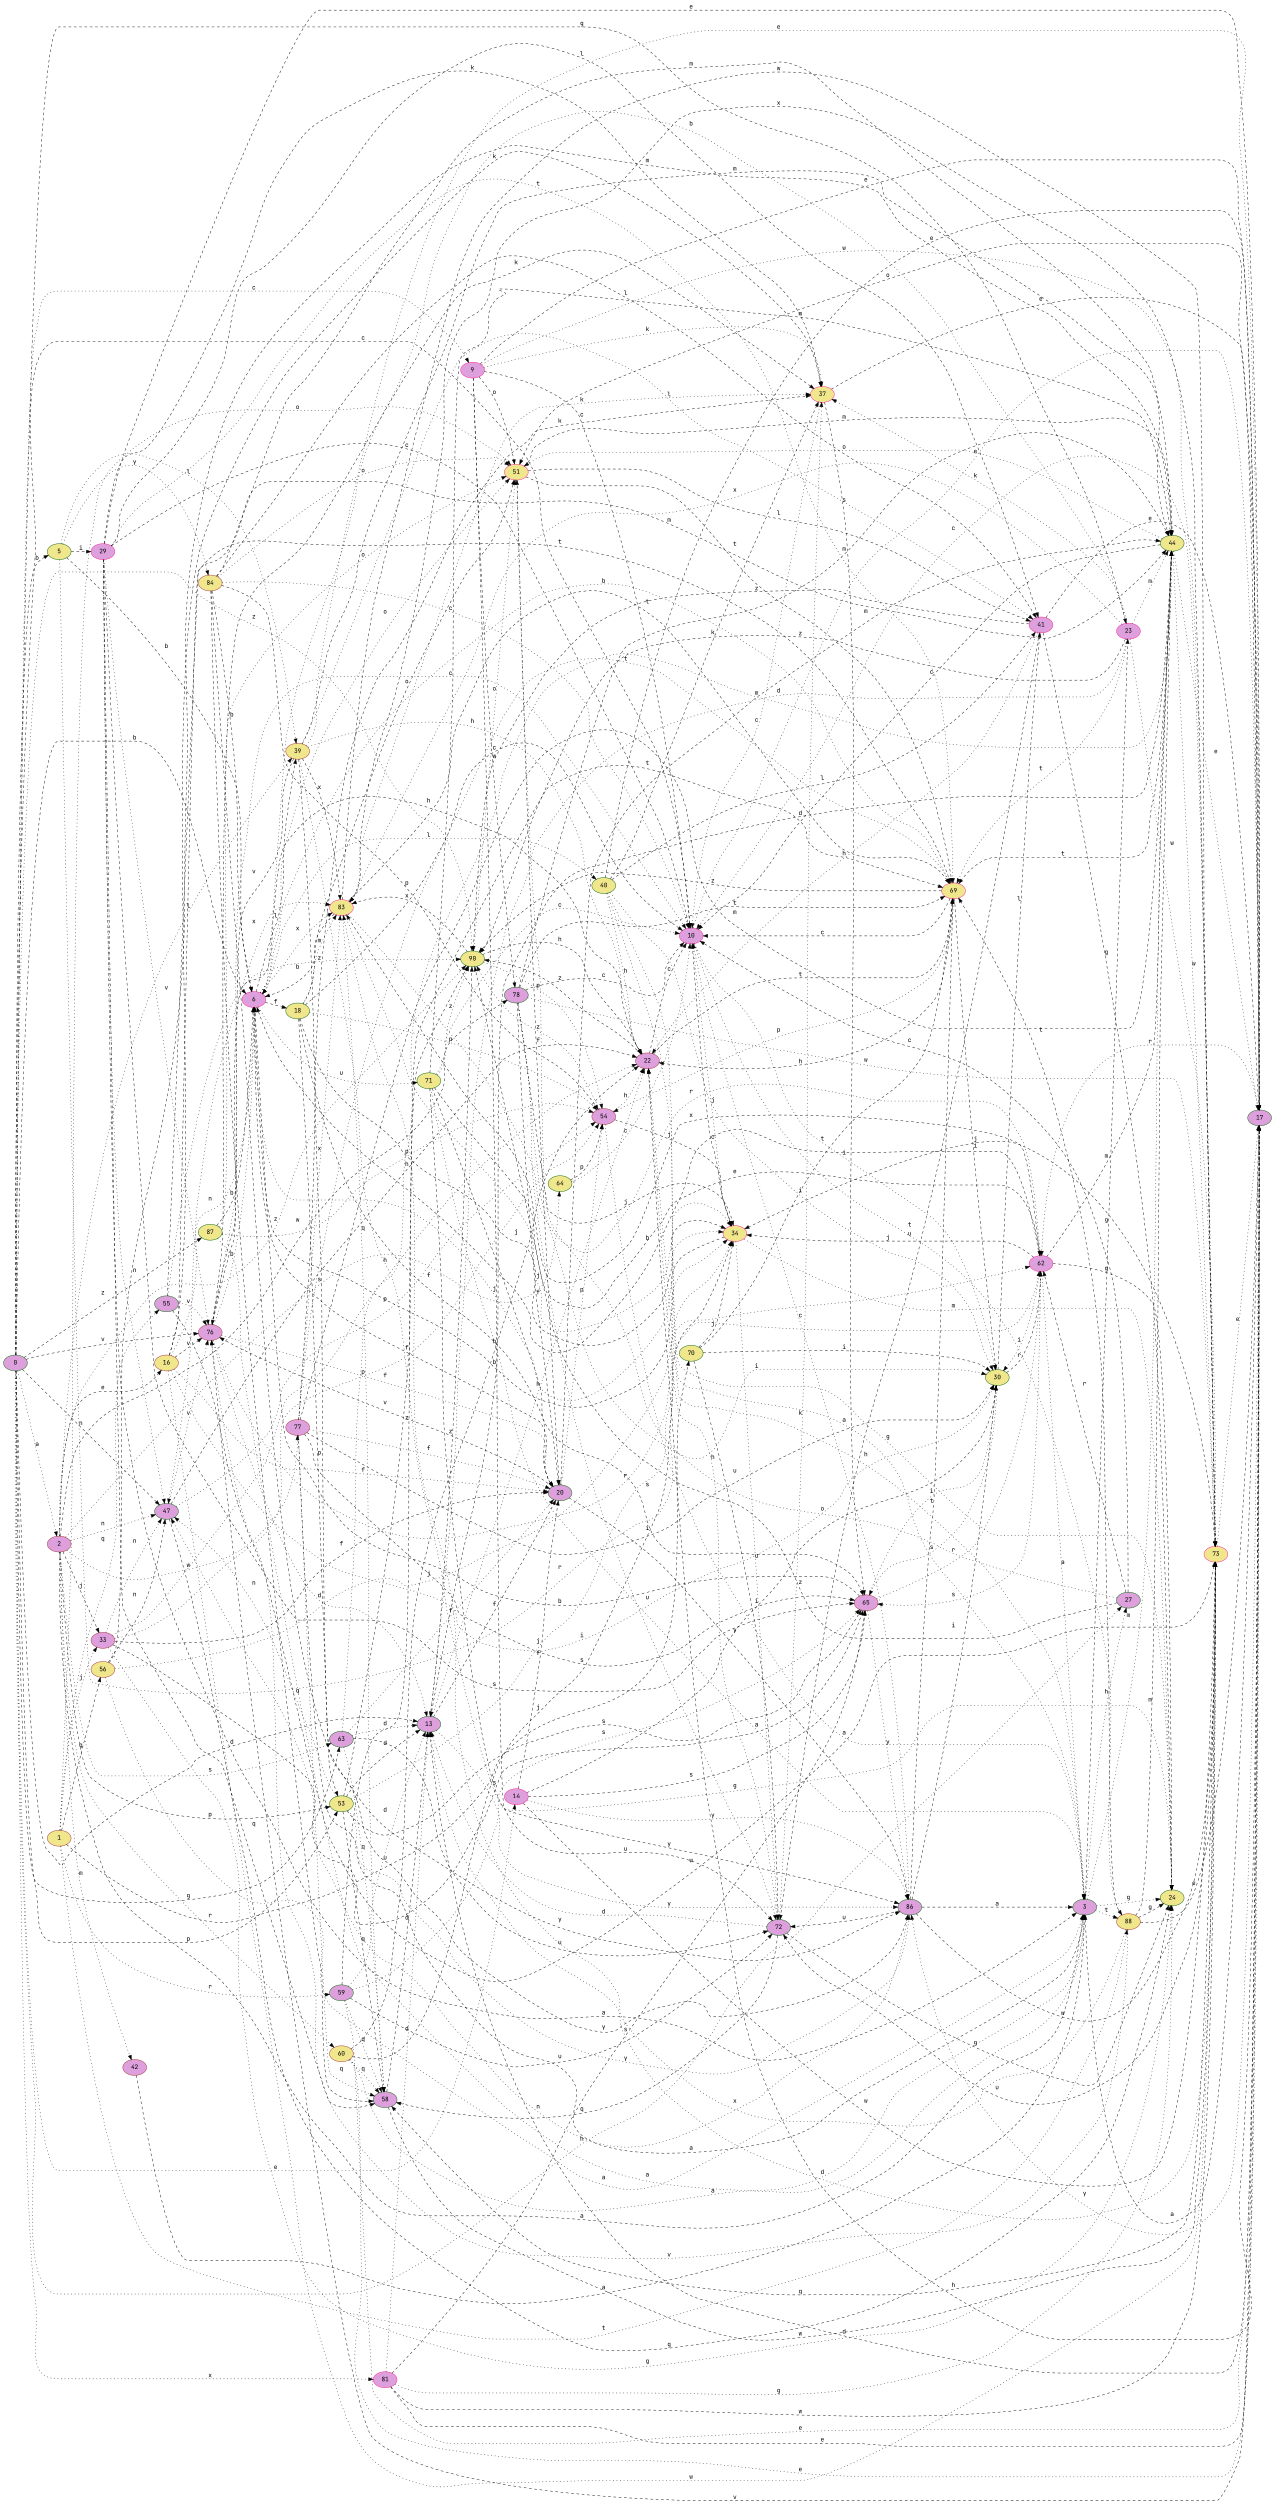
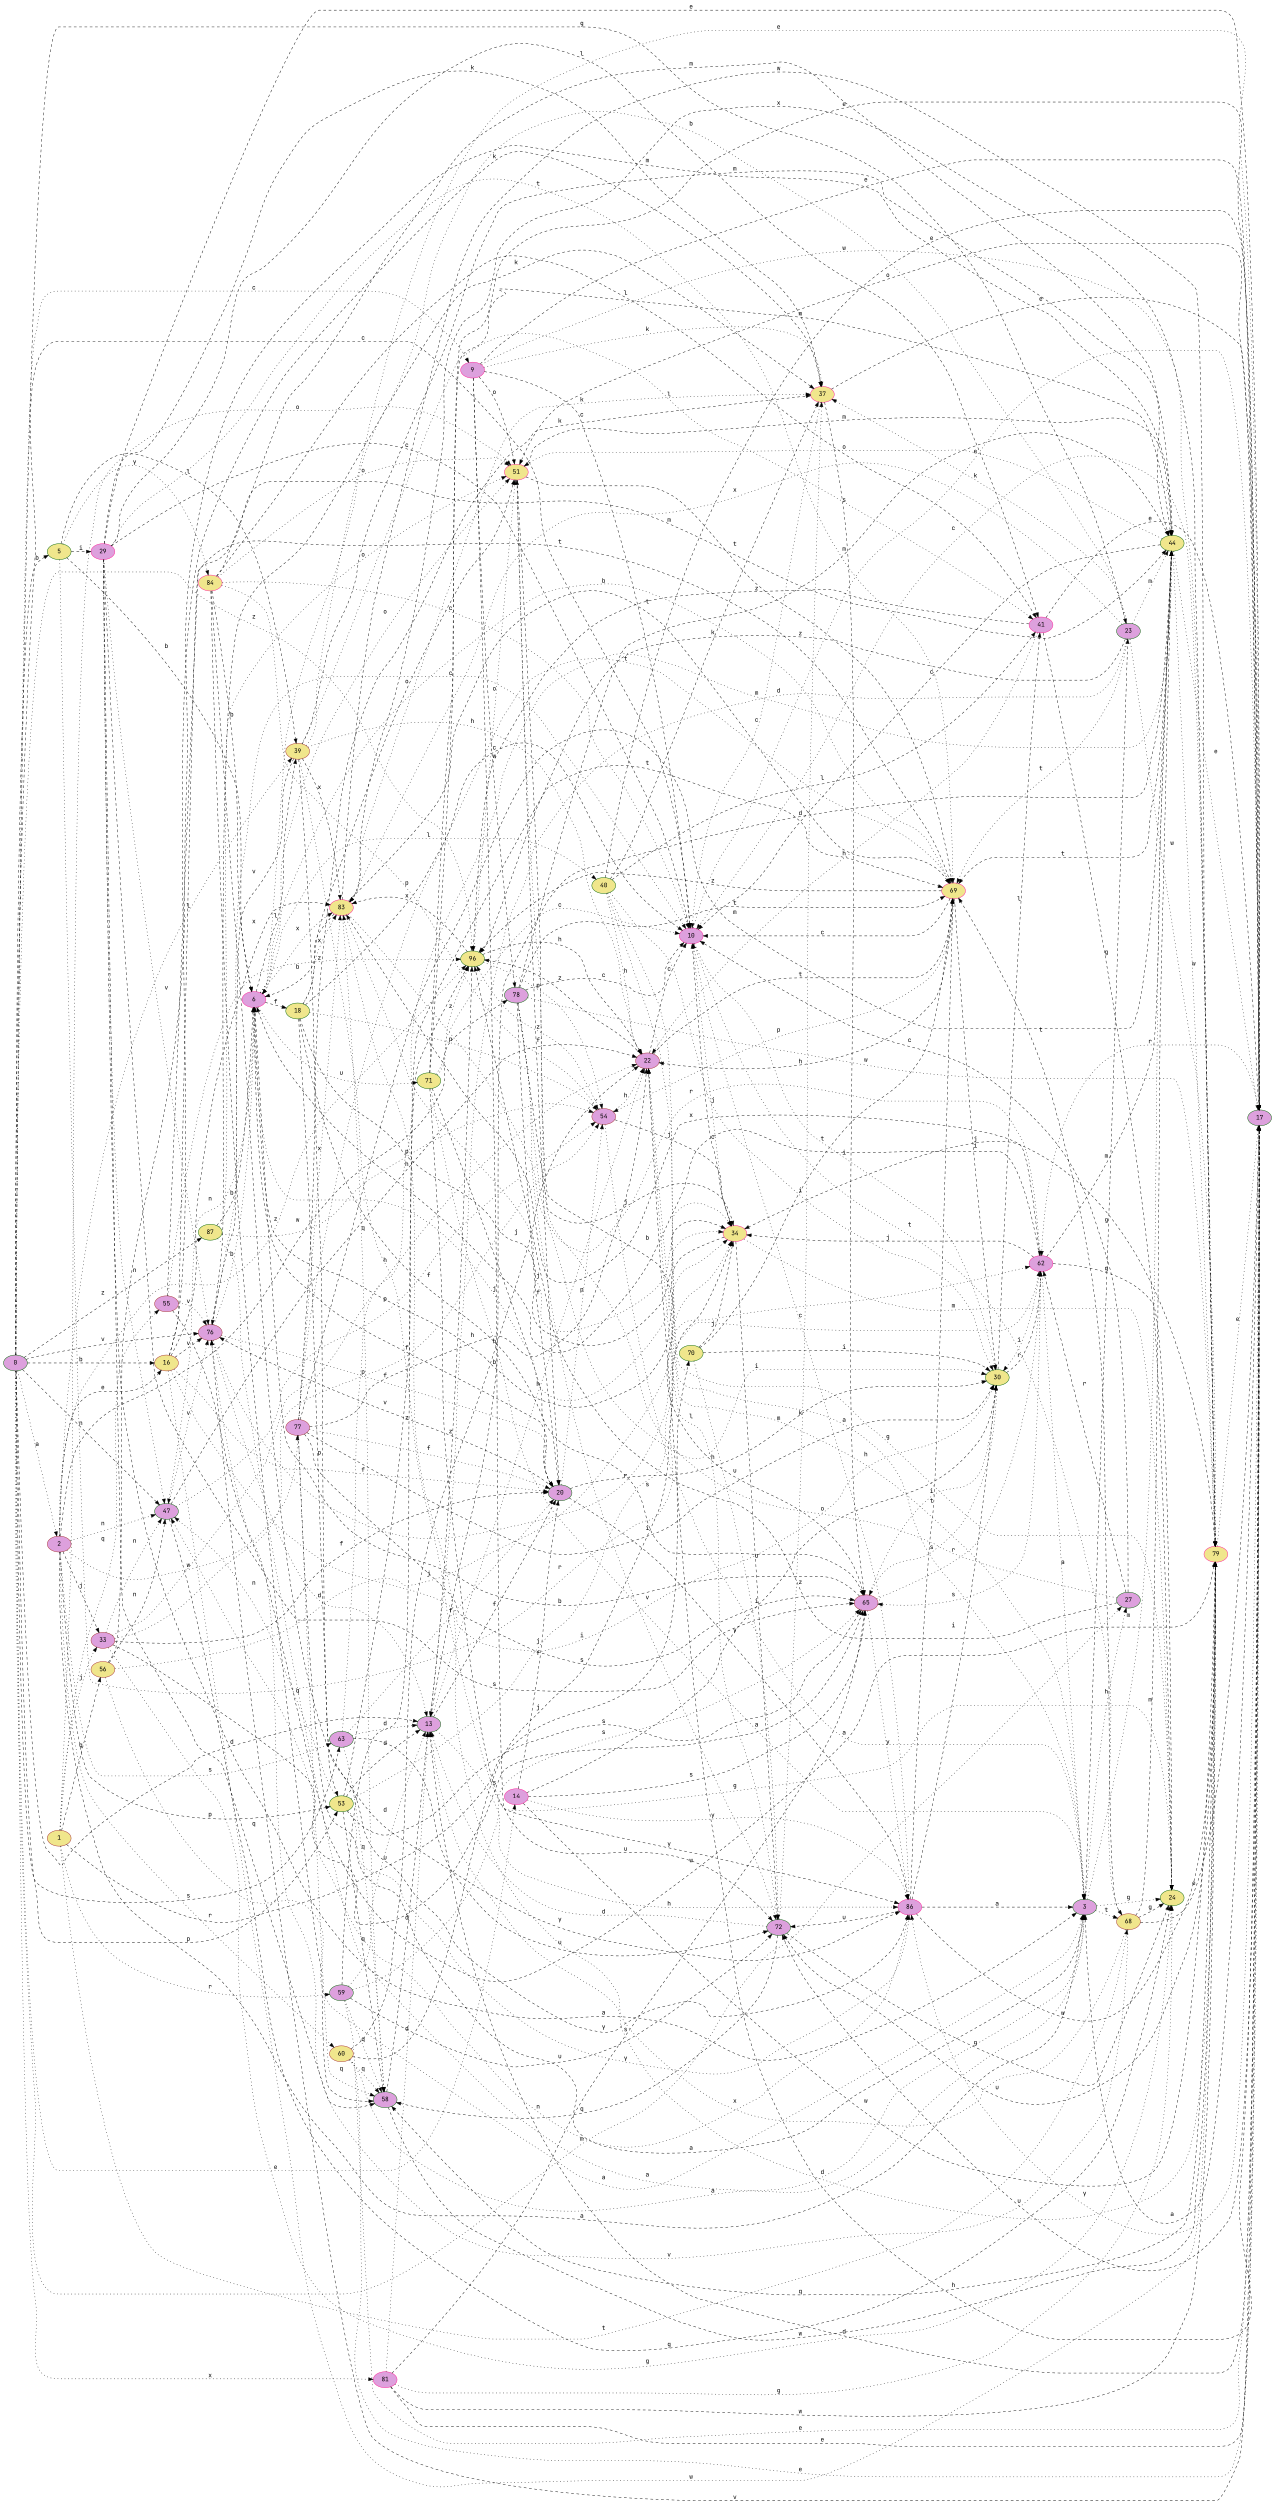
  strict digraph {
    fontname="JetBrains Mono"
    rankdir=LR
    node [color=darkgreen fillcolor=plum fontname="JetBrains Mono" style=filled]
    edge [fontname="JetBrains Mono" style=dashed]
    2 [color=brown]
    0
    5 [fillcolor=khaki]
    6 [color=deeppink]
    9 [color=deeppink]
    10 [color=deeppink]
    13
    14 [color=deeppink]
-   23 [color=deeppink]
+   23
    27
    47
    53 [fillcolor=khaki]
    63
    76 [color=brown]
    81 [color=deeppink]
    87 [fillcolor=khaki]
-   90 [fillcolor=khaki]
+   90 [fillcolor=khaki label=96]
    33 [color=brown]
    3
    16 [color=brown fillcolor=khaki]
    39 [color=brown fillcolor=khaki]
-   42 [color=brown]
    60 [color=brown fillcolor=khaki]
-   64 [fillcolor=khaki]
    77 [color=brown]
    78
    29 [color=deeppink]
    62 [color=deeppink]
-   84 [color=brown fillcolor=khaki]
+   84 [color=deeppink fillcolor=khaki]
    51 [color=deeppink fillcolor=khaki]
    18 [fillcolor=khaki]
    20
    34 [color=deeppink fillcolor=khaki]
    40 [fillcolor=khaki]
    71 [fillcolor=khaki]
    83 [color=deeppink fillcolor=khaki]
    17
    37 [color=deeppink fillcolor=khaki]
    72
-   79 [color=deeppink fillcolor=khaki label=73]
-   68 [color=brown fillcolor=khaki label=88]
+   79 [color=deeppink fillcolor=khaki]
+   68 [color=brown fillcolor=khaki]
    30 [fillcolor=khaki]
    n43 [color=brown label=22]
-   86
+   86 [color=deeppink]
    65 [color=brown]
    44 [fillcolor=khaki]
    69 [color=deeppink fillcolor=khaki]
    24 [fillcolor=khaki]
    54 [color=brown]
    58
    1 [color=brown fillcolor=khaki]
-   55
+   55 [color=brown]
    56 [color=brown fillcolor=khaki]
    59
    70 [fillcolor=khaki]
    41 [color=deeppink]
    2 -> 47 [label=n style=dotted]
    2 -> 53 [label=p]
    2 -> 63 [label=s style=dotted]
    2 -> 90 [label=z style=dotted]
    2 -> 33 [label=j]
    2 -> 3 [label=a]
    2 -> 16 [label=e]
    2 -> 39 [label=l style=dotted]
-   2 -> 42 [label=m style=dotted]
    2 -> 60 [label=r style=dotted]
-   2 -> 64 [label=s style=dotted]
    2 -> 77 [label=w style=dotted]
    2 -> 78 [label=w]
    0 -> 2 [label=a style=dotted]
    0 -> 5 [label=b]
-   0 -> 6 [label=b]
+   0 -> 16 [label=b]
    0 -> 9 [label=c style=dotted]
    0 -> 10 [label=c]
    0 -> 13 [label=d]
    0 -> 14 [label=e style=dotted]
    0 -> 23 [label=g]
-   0 -> 27 [label=h style=dotted]
+   0 -> 27 [label=m style=dotted]
    0 -> 47 [label=n]
    0 -> 53 [label=p]
-   0 -> 63 [label=g]
+   0 -> 63 [label=s]
    0 -> 76 [label=v]
    0 -> 81 [label=x style=dotted]
    0 -> 87 [label=z]
    0 -> 90 [label=z style=dotted]
    5 -> 6 [label=b]
-   5 -> 39 [label=l style=dotted]
+   5 -> 39 [label=l]
    5 -> 29 [label=i]
    5 -> 62 [label=r style=dotted]
    5 -> 84 [label=y style=dotted]
    6 -> 47 [label=n style=dotted]
    6 -> 39 [label=l]
    6 -> 51 [label=o style=dotted]
    6 -> 18 [label=f]
    6 -> 20 [label=f]
    6 -> 34 [label=j style=dotted]
    6 -> 40 [label=l style=dotted]
    6 -> 71 [label=u style=dotted]
    6 -> 83 [label=x style=dotted]
    9 -> 10 [label=c]
    9 -> 78 [label=w]
    9 -> 51 [label=o]
    9 -> 17 [label=e]
    9 -> 37 [label=k style=dotted]
    9 -> 72 [label=u]
    9 -> 79 [label=w style=dotted]
    10 -> 34 [label=j style=dotted]
    10 -> 17 [label=e style=dotted]
    10 -> 68 [label=t style=dotted]
    10 -> 30 [label=i style=dotted]
    13 -> 90 [label=z]
    13 -> 20 [label=f]
    13 -> n43 [label=h style=dotted]
-   13 -> 86 [label=y style=dotted]
+   13 -> 86 [label=h style=dotted]
    14 -> 20 [label=f]
    14 -> 79 [label=w]
    14 -> 30 [label=i]
    14 -> 86 [label=y style=dotted]
    14 -> 65 [label=s]
    23 -> 6 [label=b style=dotted]
    23 -> 13 [label=d style=dotted]
    23 -> 90 [label=z]
    23 -> 83 [label=x style=dotted]
    23 -> 37 [label=k style=dotted]
    23 -> 79 [label=w style=dotted]
    23 -> 44 [label=m style=dotted]
    23 -> 69 [label=t style=dotted]
    27 -> 10 [label=c]
    27 -> 90 [label=z]
    27 -> 62 [label=r]
    27 -> 51 [label=o style=dotted]
    47 -> 76 [label=v style=dotted]
    47 -> n43 [label=h]
    47 -> 24 [label=g]
    47 -> 54 [label=p style=dotted]
    53 -> 13 [label=d]
    53 -> 47 [label=n style=dotted]
    53 -> 34 [label=j style=dotted]
    53 -> 86 [label=y style=dotted]
    53 -> 65 [label=s]
    53 -> 69 [label=t]
    53 -> 58 [label=q]
    63 -> 13 [label=d style=dotted]
    63 -> 20 [label=f style=dotted]
    63 -> 72 [label=u]
    63 -> 44 [label=m style=dotted]
    63 -> 58 [label=q style=dotted]
    76 -> 6 [label=b style=dotted]
    76 -> 10 [label=c style=dotted]
    76 -> 13 [label=d style=dotted]
    76 -> 62 [label=r style=dotted]
    76 -> 20 [label=f style=dotted]
    76 -> 37 [label=k]
-   76 -> n43 [label=h]
+   77 -> n43 [label=h]
    81 -> 13 [label=d style=dotted]
    81 -> 17 [label=e]
    81 -> 79 [label=w]
    81 -> 65 [label=s]
    81 -> 24 [label=g style=dotted]
    87 -> 6 [label=b]
    87 -> 3 [label=a style=dotted]
    87 -> 51 [label=o style=dotted]
    87 -> 54 [label=p style=dotted]
    90 -> 51 [label=o style=dotted]
    90 -> 83 [label=x]
    90 -> n43 [label=h]
    90 -> 54 [label=p style=dotted]
    33 -> 47 [label=n style=dotted]
    33 -> 20 [label=f]
    33 -> n43 [label=h style=dotted]
    33 -> 65 [label=s]
    33 -> 24 [label=g style=dotted]
    33 -> 54 [label=p style=dotted]
    3 -> 23 [label=g]
    3 -> 27 [label=h style=dotted]
    3 -> 68 [label=t style=dotted]
    3 -> n43 [label=h style=dotted]
    3 -> 44 [label=m style=dotted]
    3 -> 24 [label=g style=dotted]
    16 -> 76 [label=v]
    16 -> 20 [label=f style=dotted]
-   16 -> 83 [label=x style=dotted]
+   16 -> 83 [label=x]
    16 -> 37 [label=k]
    16 -> 79 [label=w style=dotted]
    16 -> 30 [label=i style=dotted]
    16 -> 44 [label=m]
    39 -> 76 [label=v]
    39 -> 83 [label=x]
    39 -> 17 [label=e style=dotted]
    39 -> n43 [label=h style=dotted]
    39 -> 86 [label=y]
    39 -> 44 [label=m]
    39 -> 24 [label=g style=dotted]
    39 -> 41 [label=l style=dotted]
-   42 -> 3 [label=a]
    60 -> 3 [label=a style=dotted]
    60 -> 34 [label=j]
    60 -> 17 [label=e style=dotted]
    60 -> n43 [label=h]
    60 -> 58 [label=q style=dotted]
-   64 -> 10 [label=c style=dotted]
-   64 -> 54 [label=p]
    77 -> 3 [label=a]
    77 -> 20 [label=f style=dotted]
    77 -> 83 [label=x style=dotted]
    77 -> 37 [label=k]
    77 -> 30 [label=i]
    77 -> 65 [label=s]
    77 -> 44 [label=m]
    77 -> 69 [label=t style=dotted]
    77 -> 58 [label=q style=dotted]
    78 -> 10 [label=c]
    78 -> 20 [label=f]
    78 -> 34 [label=j]
-   78 -> 72 [label=u style=dotted]
+   78 -> 72 [label=v style=dotted]
    78 -> 79 [label=w style=dotted]
    78 -> 30 [label=i style=dotted]
    78 -> 44 [label=m]
    78 -> 69 [label=t]
    29 -> 10 [label=c]
    29 -> 47 [label=n style=dotted]
    29 -> 76 [label=v style=dotted]
    29 -> 3 [label=a]
    29 -> 17 [label=e]
    29 -> 37 [label=k]
    29 -> 65 [label=s]
    29 -> 69 [label=t style=dotted]
    29 -> 58 [label=q]
    29 -> 41 [label=l]
    62 -> 6 [label=b]
    62 -> 3 [label=a style=dotted]
    62 -> 34 [label=j]
    62 -> 83 [label=x]
    62 -> 30 [label=i style=dotted]
    62 -> 65 [label=s style=dotted]
    62 -> 44 [label=m]
    62 -> 24 [label=g]
    84 -> 6 [label=b]
    84 -> 10 [label=c style=dotted]
    84 -> 51 [label=o style=dotted]
    84 -> 86 [label=y]
    84 -> 44 [label=m]
-   84 -> 54 [label=p]
+   84 -> 54 [label=p style=dotted]
    84 -> 58 [label=q]
    84 -> 41 [label=l]
    51 -> 20 [label=f]
    51 -> 44 [label=m]
    51 -> 69 [label=t]
-   51 -> 41 [label=l]
+   51 -> 65 [label=l]
    18 -> 10 [label=c]
    18 -> 53 [label=p]
    18 -> 51 [label=o]
    18 -> 20 [label=f]
    18 -> 34 [label=j]
-   18 -> 83 [label=m style=dotted]
+   18 -> 83 [label=x style=dotted]
    18 -> 54 [label=p style=dotted]
    20 -> 76 [label=v]
    20 -> 86 [label=y]
-   20 -> 44 [label=m]
+   20 -> 30 [label=m]
    20 -> 54 [label=p style=dotted]
    34 -> 6 [label=b]
    34 -> 10 [label=c]
-   34 -> 72 [label=u style=dotted]
+   34 -> 72 [label=u]
    34 -> 24 [label=m style=dotted]
    40 -> 3 [label=a style=dotted]
    40 -> 17 [label=e]
    40 -> 37 [label=k]
    40 -> 30 [label=i style=dotted]
    40 -> n43 [label=h style=dotted]
    40 -> 24 [label=g style=dotted]
    40 -> 41 [label=l]
    71 -> 10 [label=c style=dotted]
    71 -> 90 [label=z style=dotted]
    71 -> 3 [label=a style=dotted]
-   71 -> 62 [label=e]
+   71 -> 17 [label=e]
    71 -> 86 [label=y]
    71 -> 65 [label=s]
    71 -> 44 [label=m]
    83 -> 6 [label=b]
    83 -> 62 [label=r style=dotted]
    83 -> 34 [label=j style=dotted]
    83 -> 37 [label=k style=dotted]
    83 -> 79 [label=w]
    83 -> 69 [label=t]
    83 -> 58 [label=q style=dotted]
    17 -> 13 [label=d]
    17 -> 76 [label=v]
    17 -> 3 [label=a]
    17 -> 62 [label=r style=dotted]
    17 -> 51 [label=o]
    17 -> n43 [label=h]
    17 -> 86 [label=y style=dotted]
    37 -> 10 [label=c style=dotted]
    37 -> 17 [label=e]
    37 -> 65 [label=s]
    72 -> 13 [label=d style=dotted]
    72 -> 37 [label=k style=dotted]
    72 -> n43 [label=h style=dotted]
    72 -> 24 [label=g]
    72 -> 58 [label=q]
    79 -> 10 [label=c style=dotted]
    79 -> 13 [label=d style=dotted]
    79 -> 34 [label=j]
    79 -> 83 [label=x]
    79 -> 17 [label=e style=dotted]
    79 -> 72 [label=u]
    79 -> 58 [label=q]
    68 -> 76 [label=v style=dotted]
    68 -> 83 [label=x style=dotted]
    68 -> 17 [label=e]
    68 -> 44 [label=m]
    68 -> 69 [label=t]
    68 -> 24 [label=g]
    30 -> 62 [label=r]
    30 -> 65 [label=s style=dotted]
    30 -> 41 [label=l]
    n43 -> 10 [label=c]
    n43 -> 90 [label=z]
    n43 -> 69 [label=t]
    86 -> 10 [label=c style=dotted]
    86 -> 47 [label=n style=dotted]
    86 -> 3 [label=a]
    86 -> 72 [label=u]
    86 -> 79 [label=w]
    86 -> 30 [label=i]
    86 -> 69 [label=t]
    65 -> 6 [label=b]
    65 -> 62 [label=r style=dotted]
    65 -> 30 [label=i style=dotted]
    65 -> 86 [label=y style=dotted]
    44 -> 10 [label=c]
    44 -> 13 [label=d]
    44 -> 51 [label=o style=dotted]
    44 -> 17 [label=e style=dotted]
    44 -> 79 [label=w style=dotted]
    44 -> 69 [label=t]
    69 -> 6 [label=b style=dotted]
    69 -> 10 [label=c]
    69 -> 90 [label=z]
    69 -> 30 [label=i]
    69 -> n43 [label=h]
    69 -> 54 [label=p style=dotted]
    54 -> 90 [label=z style=dotted]
    54 -> 3 [label=a style=dotted]
    54 -> 34 [label=j]
    54 -> n43 [label=h style=dotted]
    58 -> 13 [label=d]
    58 -> 79 [label=w]
    1 -> 33 [label=j style=dotted]
    1 -> 51 [label=o style=dotted]
    1 -> 68 [label=t style=dotted]
    1 -> 55 [label=q style=dotted]
    1 -> 56 [label=q]
    1 -> 59 [label=r style=dotted]
    1 -> 70 [label=u]
    55 -> 76 [label=v style=dotted]
    55 -> 90 [label=z style=dotted]
    55 -> 79 [label=w]
    55 -> 69 [label=t]
    56 -> 47 [label=n]
    56 -> 3 [label=a style=dotted]
    56 -> 34 [label=j style=dotted]
    56 -> 44 [label=m]
    59 -> 13 [label=d style=dotted]
    59 -> 90 [label=z]
    59 -> 17 [label=e style=dotted]
    59 -> 72 [label=u]
    59 -> 65 [label=s style=dotted]
    59 -> 58 [label=q style=dotted]
    70 -> 34 [label=j]
-   70 -> 72 [label=u]
+   70 -> 72 [label=u style=dotted]
    70 -> 30 [label=i]
    70 -> 69 [label=t]
    41 -> 90 [label=z]
    41 -> 17 [label=e]
-   41 -> 72 [label=u]
+   17 -> 72 [label=u]
    41 -> n43 [label=h style=dotted]
    41 -> 24 [label=g]
  }
